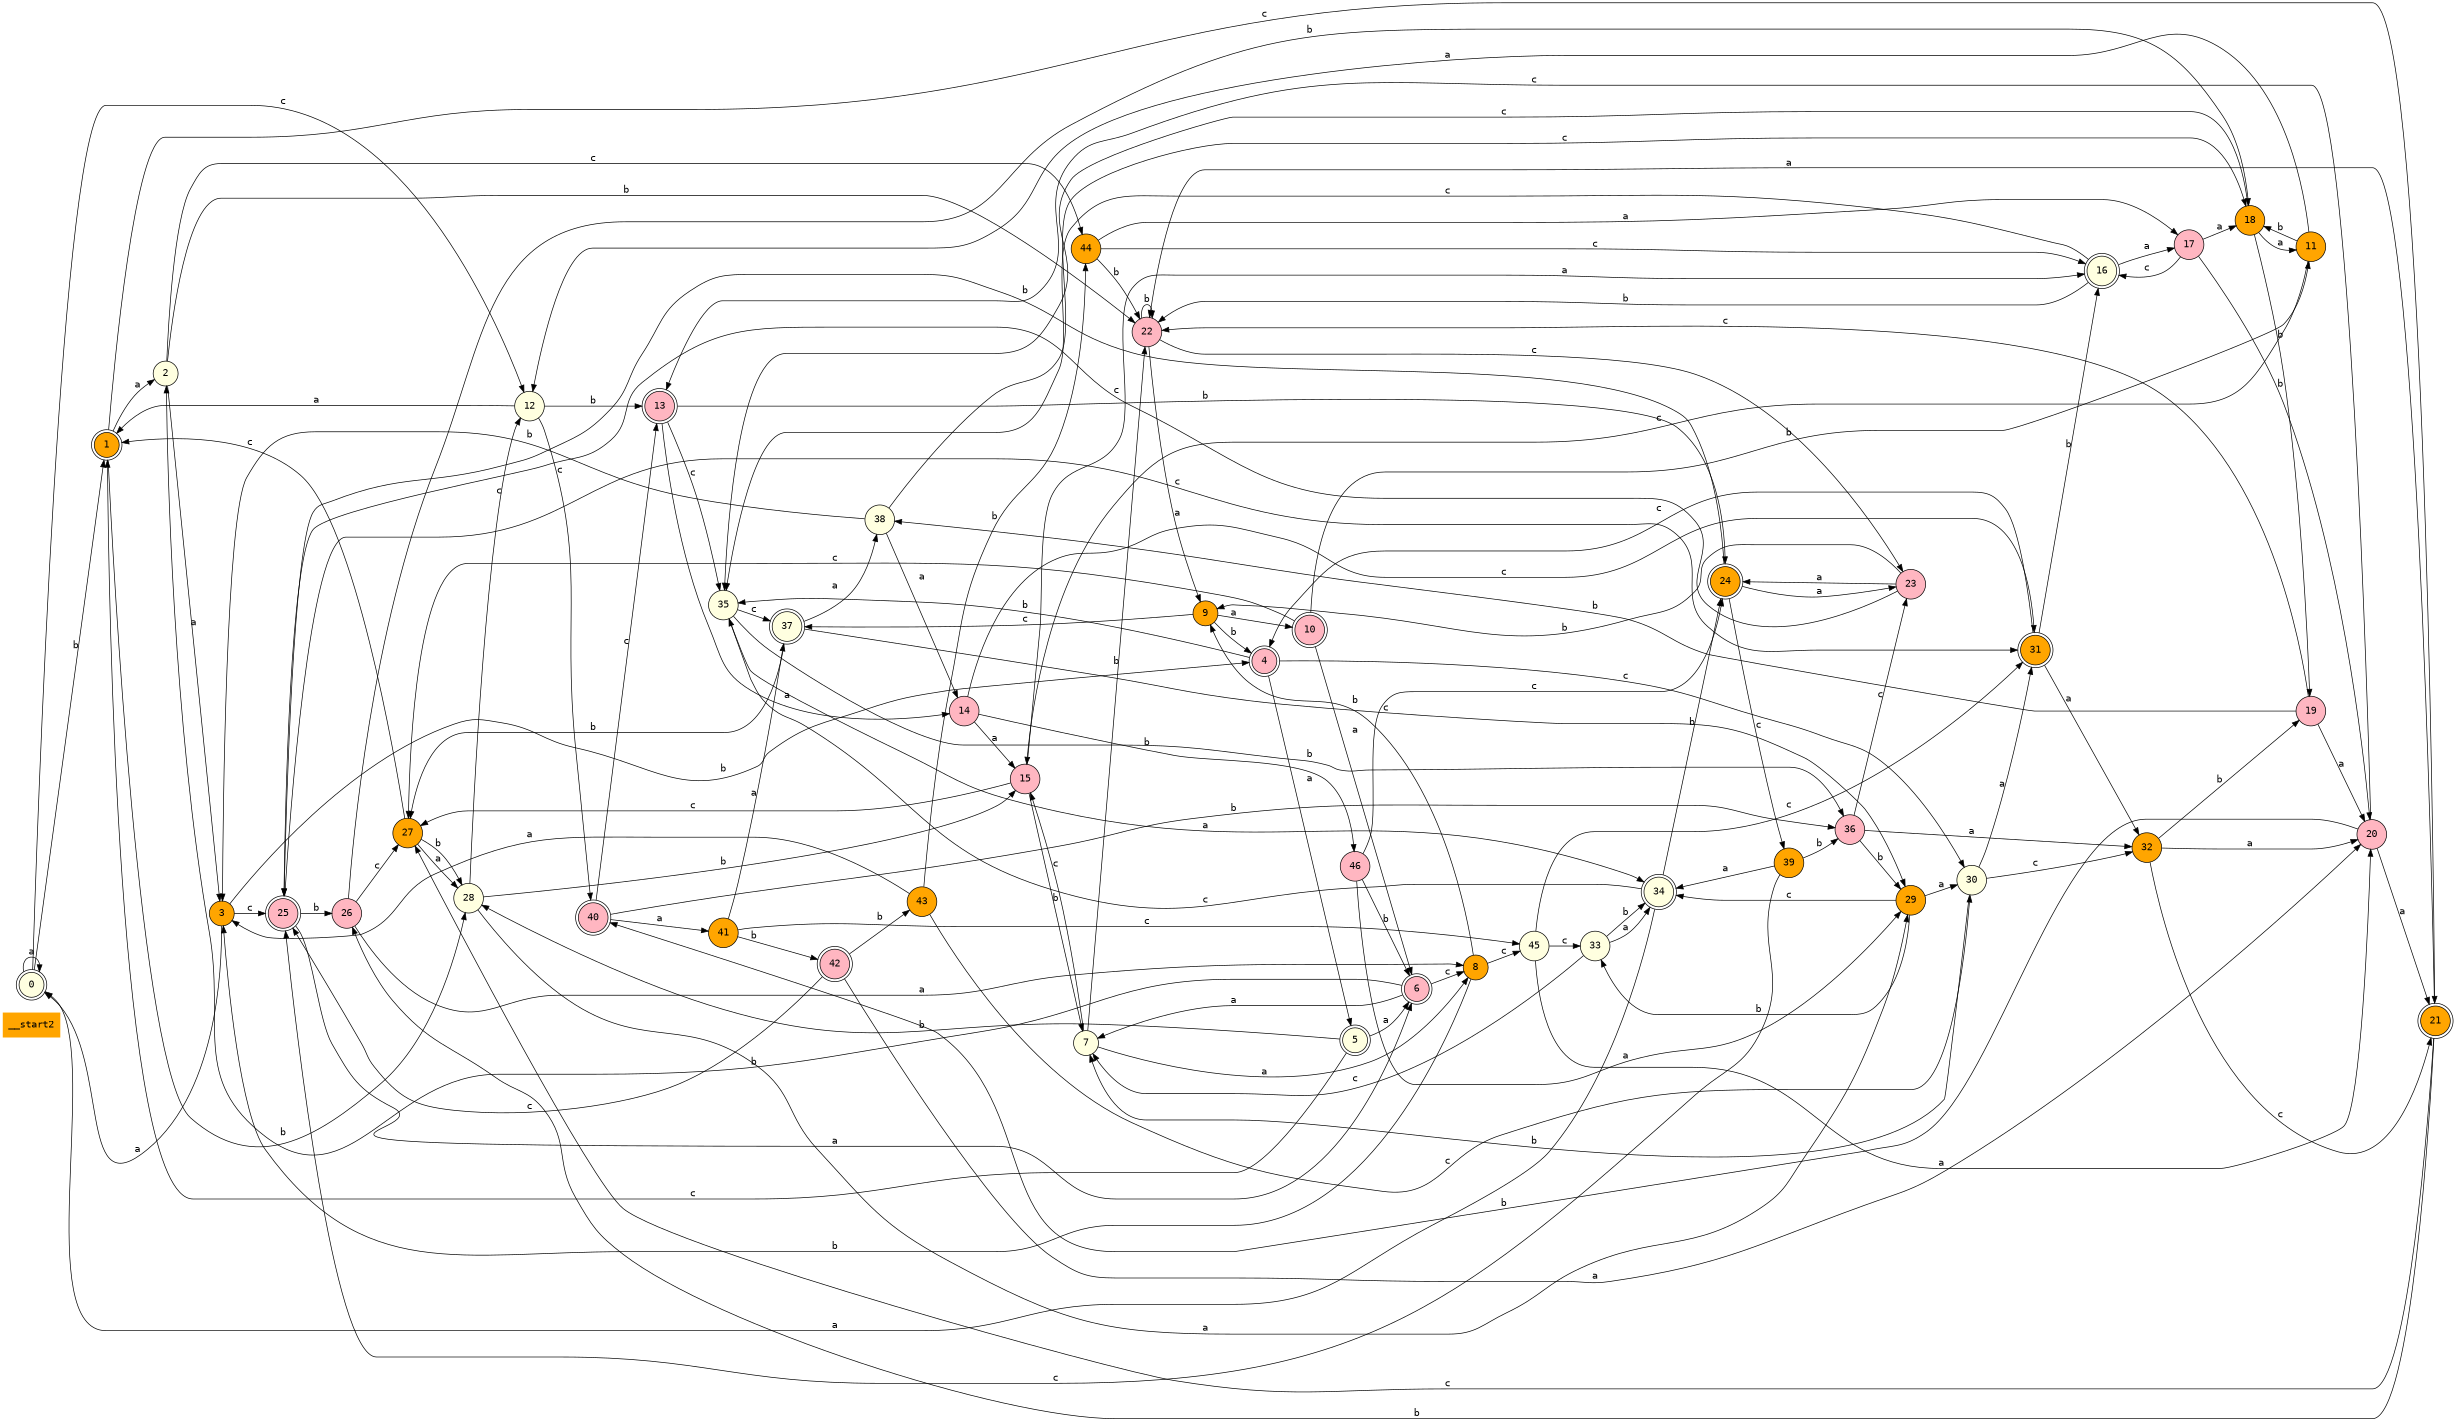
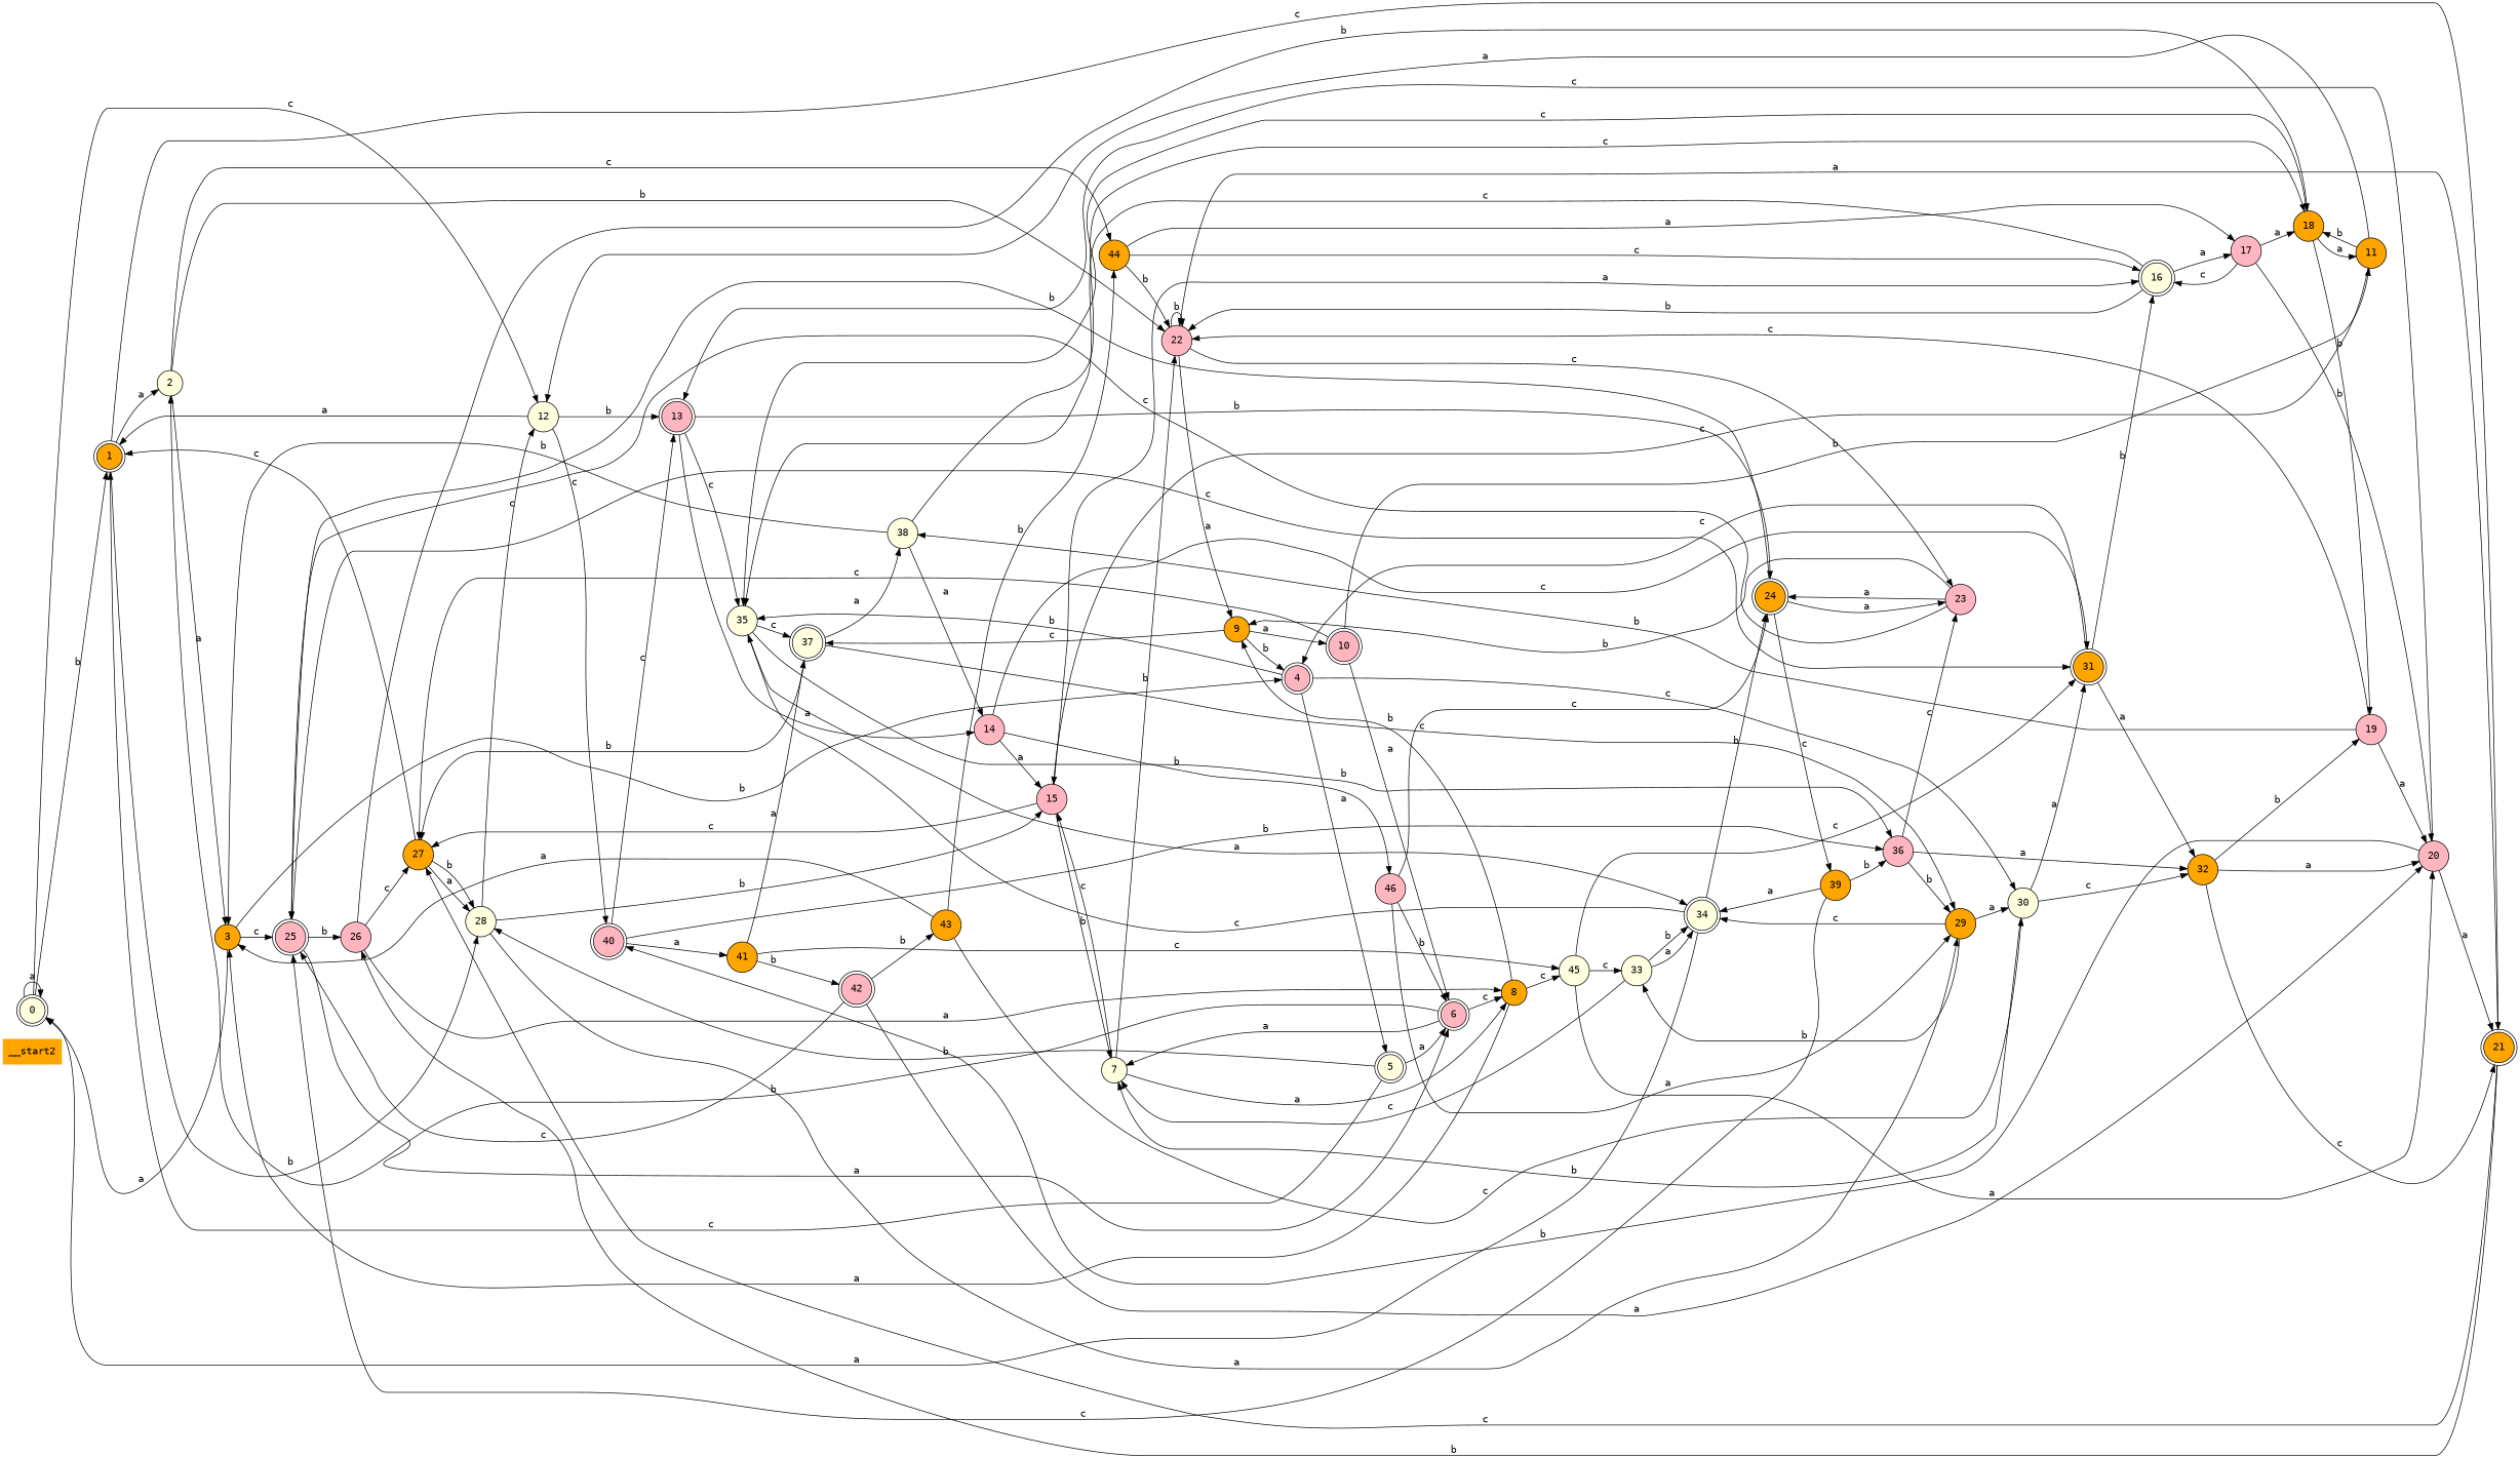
  digraph {
    fontname="DejaVu Sans Mono"
    rankdir=LR
    node [fillcolor=orange fontname="DejaVu Sans Mono" shape=circle style=filled color=black]
    edge [fontname="DejaVu Sans Mono"]
    n1 [label=__start2 shape=none color=""]
    n2 [fillcolor=lightyellow label=0 shape=doublecircle style="rounded,filled"]
    n3 [label=1 shape=doublecircle style="rounded,filled"]
    n4 [fillcolor=lightyellow label=12]
    n5 [fillcolor=lightyellow label=2]
    n6 [label=21 shape=doublecircle style="rounded,filled"]
    n7 [fillcolor=lightyellow label=28]
    n8 [fillcolor=lightpink label=13 shape=doublecircle style="rounded,filled"]
    n9 [fillcolor=lightpink label=40 shape=doublecircle style="rounded,filled"]
    n10 [label=3]
    n11 [fillcolor=lightpink label=22]
    n12 [label=44]
    n13 [label=27]
    n14 [fillcolor=lightpink label=26]
    n15 [fillcolor=lightpink label=15]
    n16 [label=29]
    n17 [fillcolor=lightpink label=4 shape=doublecircle style="rounded,filled"]
    n18 [fillcolor=lightpink label=25 shape=doublecircle style="rounded,filled"]
    n19 [label=9]
    n20 [fillcolor=lightpink label=23]
    n21 [fillcolor=lightyellow label=16 shape=doublecircle style="rounded,filled"]
    n22 [fillcolor=lightpink label=17]
    n23 [fillcolor=lightyellow label=5 shape=doublecircle style="rounded,filled"]
    n24 [fillcolor=lightyellow label=30]
    n25 [fillcolor=lightyellow label=35]
    n26 [fillcolor=lightpink label=6 shape=doublecircle style="rounded,filled"]
    n27 [label=31 shape=doublecircle style="rounded,filled"]
    n28 [fillcolor=lightyellow label=7]
    n29 [label=32]
    n30 [fillcolor=lightyellow label=37 shape=doublecircle style="rounded,filled"]
    n31 [fillcolor=lightyellow label=34 shape=doublecircle style="rounded,filled"]
    n32 [fillcolor=lightpink label=36]
    n33 [label=8]
    n34 [fillcolor=lightyellow label=45]
    n35 [fillcolor=lightpink label=10 shape=doublecircle style="rounded,filled"]
    n36 [fillcolor=lightpink label=20]
    n37 [fillcolor=lightyellow label=33]
    n38 [label=11]
    n39 [fillcolor=lightyellow label=38]
    n40 [label=18]
    n41 [fillcolor=lightpink label=19]
    n42 [fillcolor=lightpink label=14]
    n43 [label=24 shape=doublecircle style="rounded,filled"]
    n44 [label=41]
    n45 [fillcolor=lightpink label=46]
    n46 [label=39]
    n47 [fillcolor=lightpink label=42 shape=doublecircle style="rounded,filled"]
    n48 [label=43]
    n2 -> n2 [label=a]
    n2 -> n3 [label=b]
    n2 -> n4 [label=c]
    n3 -> n5 [label=a]
    n3 -> n6 [label=c]
    n3 -> n7 [label=b]
    n4 -> n3 [label=a]
    n4 -> n8 [label=b]
    n4 -> n9 [label=c]
    n5 -> n10 [label=a]
    n5 -> n11 [label=b]
    n5 -> n12 [label=c]
    n6 -> n11 [label=a]
    n6 -> n13 [label=c]
    n6 -> n14 [label=b]
    n7 -> n4 [label=c]
    n7 -> n15 [label=b]
    n7 -> n16 [label=a]
    n8 -> n25 [label=c]
    n8 -> n42 [label=a]
    n8 -> n43 [label=b]
    n9 -> n8 [label=c]
    n9 -> n32 [label=b]
    n9 -> n44 [label=a]
    n10 -> n2 [label=a]
    n10 -> n17 [label=b]
    n10 -> n18 [label=c]
    n11 -> n11 [label=b]
    n11 -> n19 [label=a]
    n11 -> n20 [label=c]
    n12 -> n11 [label=b]
    n12 -> n21 [label=c]
    n12 -> n22 [label=a]
    n13 -> n3 [label=c]
    n13 -> n7 [label=a]
    n13 -> n7 [label=b]
    n14 -> n13 [label=c]
    n14 -> n33 [label=a]
    n14 -> n40 [label=b]
    n15 -> n13 [label=c]
    n15 -> n21 [label=a]
    n15 -> n28 [label=b]
    n16 -> n24 [label=a]
    n16 -> n31 [label=c]
    n16 -> n37 [label=b]
    n17 -> n23 [label=a]
    n17 -> n24 [label=c]
    n17 -> n25 [label=b]
    n18 -> n14 [label=b]
    n18 -> n26 [label=a]
    n18 -> n27 [label=c]
    n19 -> n17 [label=b]
    n19 -> n30 [label=c]
    n19 -> n35 [label=a]
    n20 -> n18 [label=c]
    n20 -> n19 [label=b]
    n20 -> n43 [label=a]
    n21 -> n11 [label=b]
    n21 -> n22 [label=a]
    n21 -> n25 [label=c]
    n22 -> n21 [label=c]
    n22 -> n36 [label=b]
    n22 -> n40 [label=a]
    n23 -> n3 [label=c]
    n23 -> n7 [label=b]
    n23 -> n26 [label=a]
    n24 -> n27 [label=a]
    n24 -> n28 [label=b]
    n24 -> n29 [label=c]
    n25 -> n30 [label=c]
    n25 -> n31 [label=a]
    n25 -> n32 [label=b]
    n26 -> n5 [label=b]
    n26 -> n28 [label=a]
    n26 -> n33 [label=c]
    n27 -> n17 [label=c]
    n27 -> n21 [label=b]
    n27 -> n29 [label=a]
    n28 -> n11 [label=b]
    n28 -> n15 [label=c]
    n28 -> n33 [label=a]
    n29 -> n6 [label=c]
    n29 -> n36 [label=a]
    n29 -> n41 [label=b]
    n30 -> n13 [label=b]
    n30 -> n16 [label=c]
    n30 -> n39 [label=a]
    n31 -> n2 [label=a]
    n31 -> n25 [label=c]
    n31 -> n43 [label=b]
    n32 -> n16 [label=b]
    n32 -> n20 [label=c]
    n32 -> n29 [label=a]
-   n33 -> n10 [label=b]
+   n33 -> n10 [label=a]
    n33 -> n19 [label=b]
    n33 -> n34 [label=c]
    n34 -> n27 [label=c]
    n34 -> n36 [label=a]
    n34 -> n37 [label=c]
    n35 -> n13 [label=c]
    n35 -> n26 [label=a]
    n35 -> n38 [label=b]
    n36 -> n6 [label=a]
    n36 -> n8 [label=c]
    n36 -> n9 [label=b]
    n37 -> n28 [label=c]
    n37 -> n31 [label=a]
    n37 -> n31 [label=b]
    n38 -> n4 [label=a]
    n38 -> n15 [label=c]
    n38 -> n40 [label=b]
    n39 -> n10 [label=b]
    n39 -> n40 [label=c]
    n39 -> n42 [label=a]
    n40 -> n25 [label=c]
    n40 -> n38 [label=a]
    n40 -> n41 [label=b]
    n41 -> n11 [label=c]
    n41 -> n36 [label=a]
    n41 -> n39 [label=b]
    n42 -> n15 [label=a]
    n42 -> n27 [label=c]
    n42 -> n45 [label=b]
    n43 -> n18 [label=b]
    n43 -> n20 [label=a]
    n43 -> n46 [label=c]
    n44 -> n30 [label=a]
    n44 -> n34 [label=c]
    n44 -> n47 [label=b]
    n45 -> n16 [label=a]
    n45 -> n26 [label=b]
    n45 -> n43 [label=c]
    n46 -> n18 [label=c]
    n46 -> n31 [label=a]
    n46 -> n32 [label=b]
    n47 -> n18 [label=c]
    n47 -> n36 [label=a]
    n47 -> n48 [label=b]
    n48 -> n10 [label=a]
    n48 -> n12 [label=b]
    n48 -> n24 [label=c]
  }
